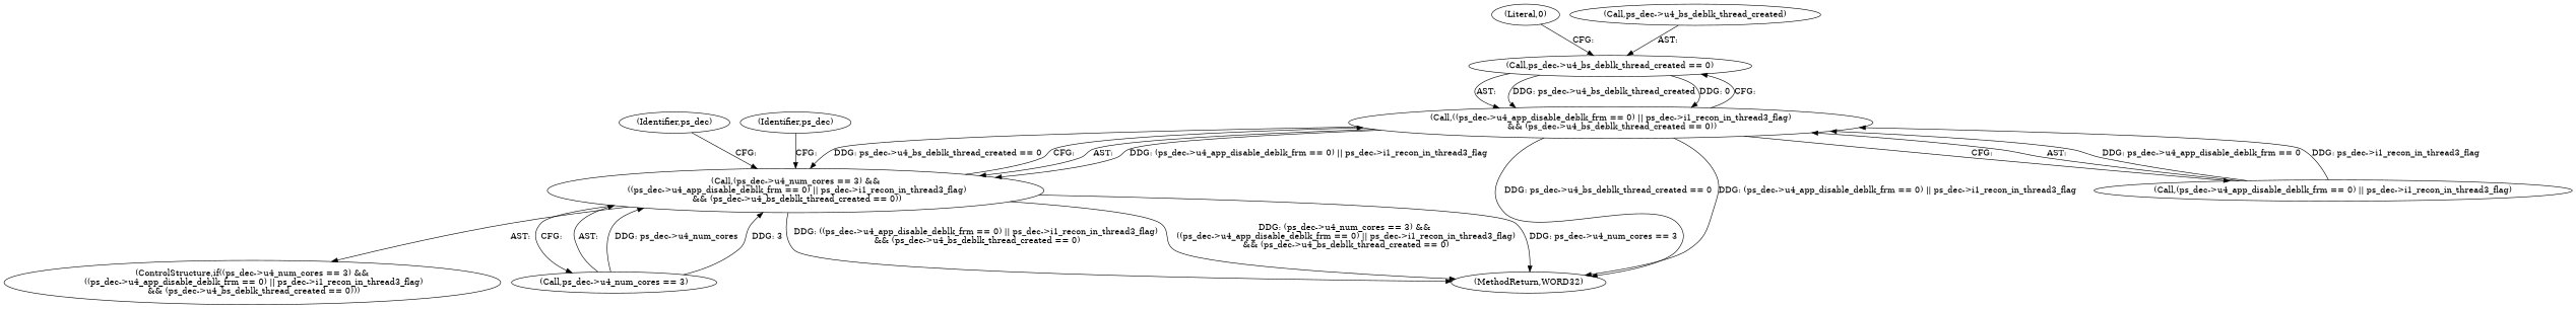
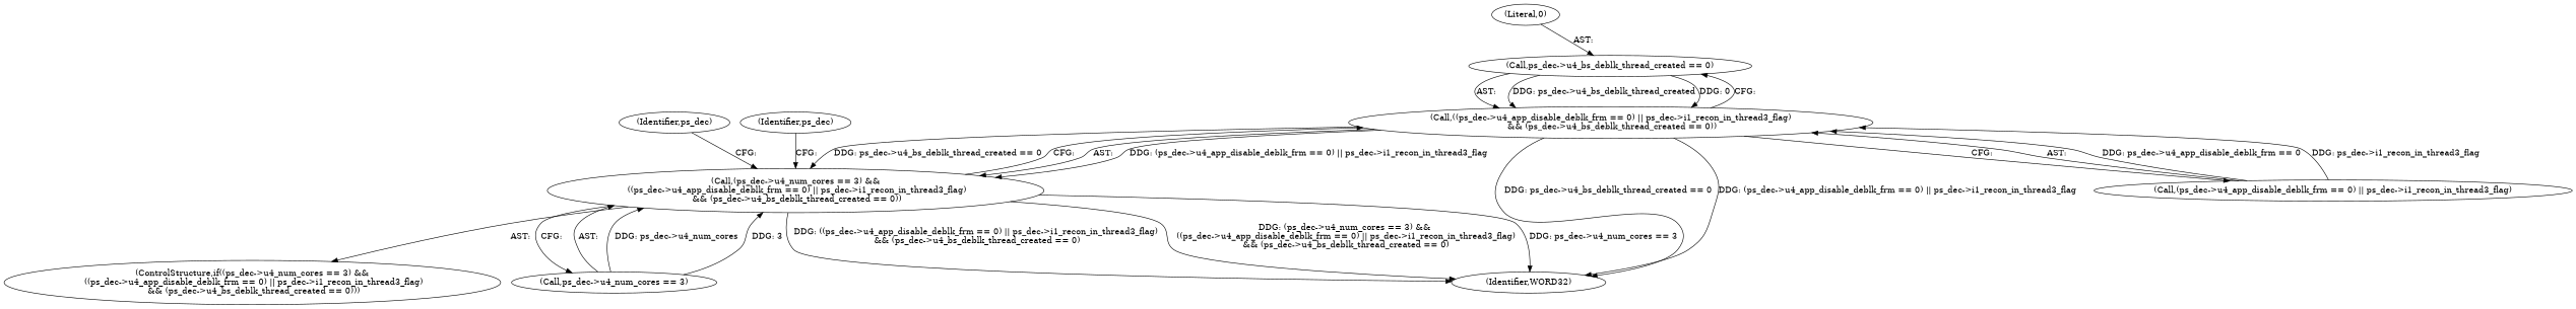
  digraph {
    n1 [label="(Call,ps_dec->u4_bs_deblk_thread_created == 0)"]
    n2 [label="(Call,((ps_dec->u4_app_disable_deblk_frm == 0) || ps_dec->i1_recon_in_thread3_flag)\n && (ps_dec->u4_bs_deblk_thread_created == 0))"]
-   n3 [label="(MethodReturn,WORD32)"]
+   n3 [label="(Identifier,WORD32)"]
    n4 [label="(Call,(ps_dec->u4_num_cores == 3) &&\n ((ps_dec->u4_app_disable_deblk_frm == 0) || ps_dec->i1_recon_in_thread3_flag)\n && (ps_dec->u4_bs_deblk_thread_created == 0))"]
    n5 [label="(Call,(ps_dec->u4_app_disable_deblk_frm == 0) || ps_dec->i1_recon_in_thread3_flag)"]
    n6 [label="(Literal,0)"]
    n7 [label="(ControlStructure,if((ps_dec->u4_num_cores == 3) &&\n ((ps_dec->u4_app_disable_deblk_frm == 0) || ps_dec->i1_recon_in_thread3_flag)\n && (ps_dec->u4_bs_deblk_thread_created == 0)))"]
    n8 [label="(Call,ps_dec->u4_num_cores == 3)"]
    n9 [label="(Identifier,ps_dec)"]
    n10 [label="(Identifier,ps_dec)"]
-   n11 [label="(Call,ps_dec->u4_bs_deblk_thread_created)"]
    n1 -> n2 [label="AST: "]
    n1 -> n2 [label="DDG: ps_dec->u4_bs_deblk_thread_created"]
    n1 -> n2 [label="DDG: 0"]
    n2 -> n1 [label="CFG: "]
    n2 -> n3 [label="DDG: ps_dec->u4_bs_deblk_thread_created == 0"]
    n2 -> n3 [label="DDG: (ps_dec->u4_app_disable_deblk_frm == 0) || ps_dec->i1_recon_in_thread3_flag"]
    n2 -> n4 [label="AST: "]
    n2 -> n4 [label="DDG: (ps_dec->u4_app_disable_deblk_frm == 0) || ps_dec->i1_recon_in_thread3_flag"]
    n2 -> n4 [label="DDG: ps_dec->u4_bs_deblk_thread_created == 0"]
    n2 -> n5 [label="CFG: "]
    n4 -> n2 [label="CFG: "]
    n4 -> n3 [label="DDG: (ps_dec->u4_num_cores == 3) &&\n ((ps_dec->u4_app_disable_deblk_frm == 0) || ps_dec->i1_recon_in_thread3_flag)\n && (ps_dec->u4_bs_deblk_thread_created == 0)"]
    n4 -> n3 [label="DDG: ps_dec->u4_num_cores == 3"]
    n4 -> n3 [label="DDG: ((ps_dec->u4_app_disable_deblk_frm == 0) || ps_dec->i1_recon_in_thread3_flag)\n && (ps_dec->u4_bs_deblk_thread_created == 0)"]
    n4 -> n7 [label="AST: "]
    n4 -> n8 [label="CFG: "]
    n5 -> n2 [label="AST: "]
    n5 -> n2 [label="DDG: ps_dec->u4_app_disable_deblk_frm == 0"]
    n5 -> n2 [label="DDG: ps_dec->i1_recon_in_thread3_flag"]
-   n6 -> n1 [label="CFG: "]
+   n6 -> n1 [label="AST: "]
    n8 -> n4 [label="AST: "]
    n8 -> n4 [label="DDG: ps_dec->u4_num_cores"]
    n8 -> n4 [label="DDG: 3"]
    n9 -> n4 [label="CFG: "]
    n10 -> n4 [label="CFG: "]
-   n11 -> n1 [label="AST: "]
  }
